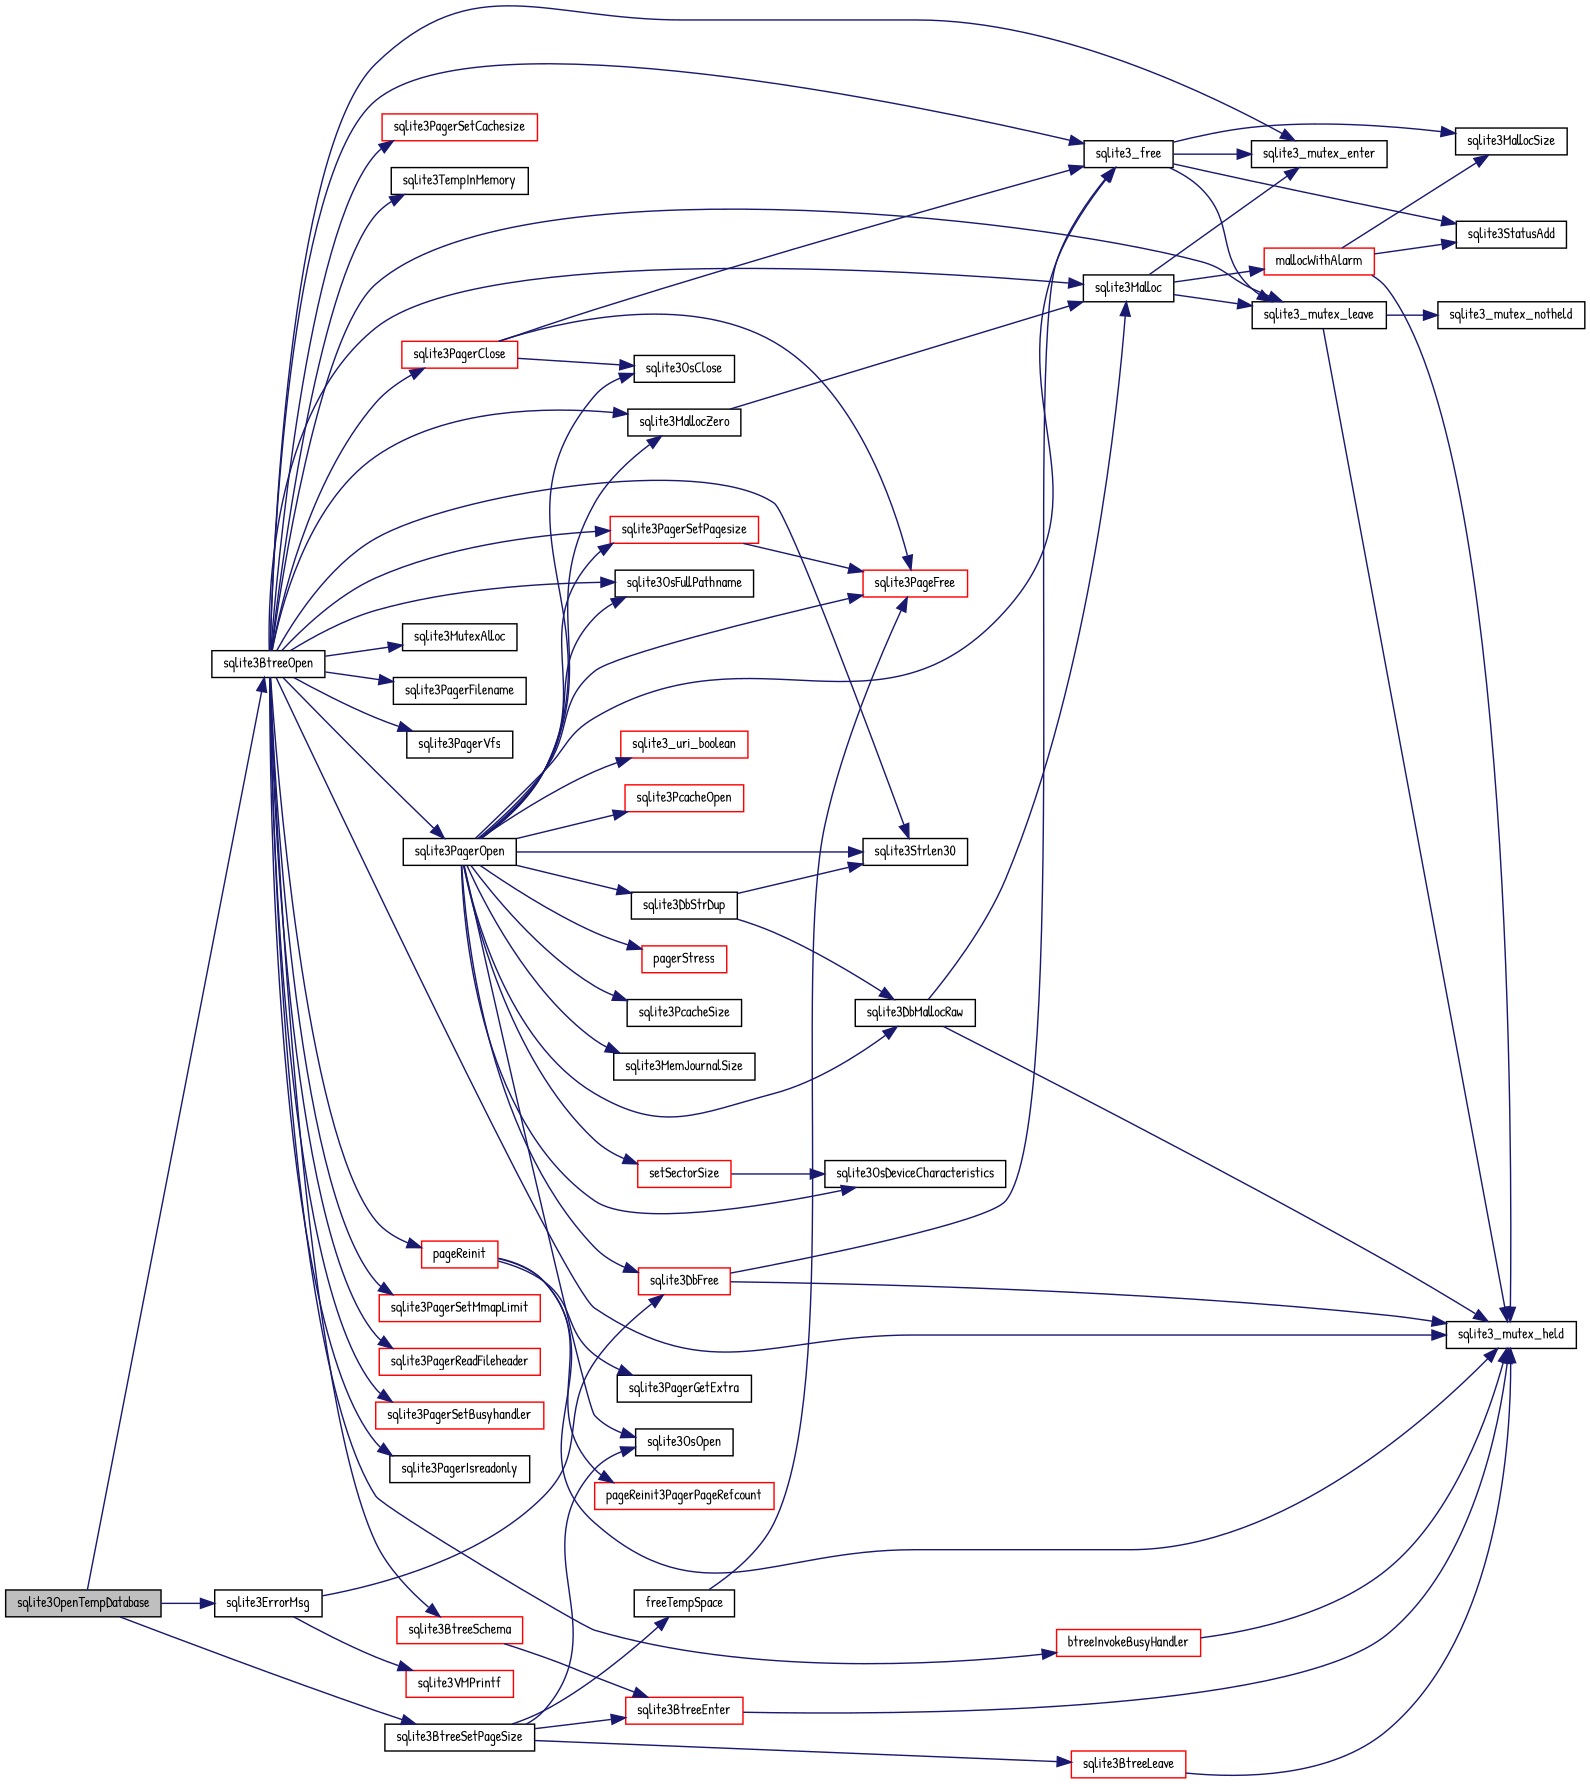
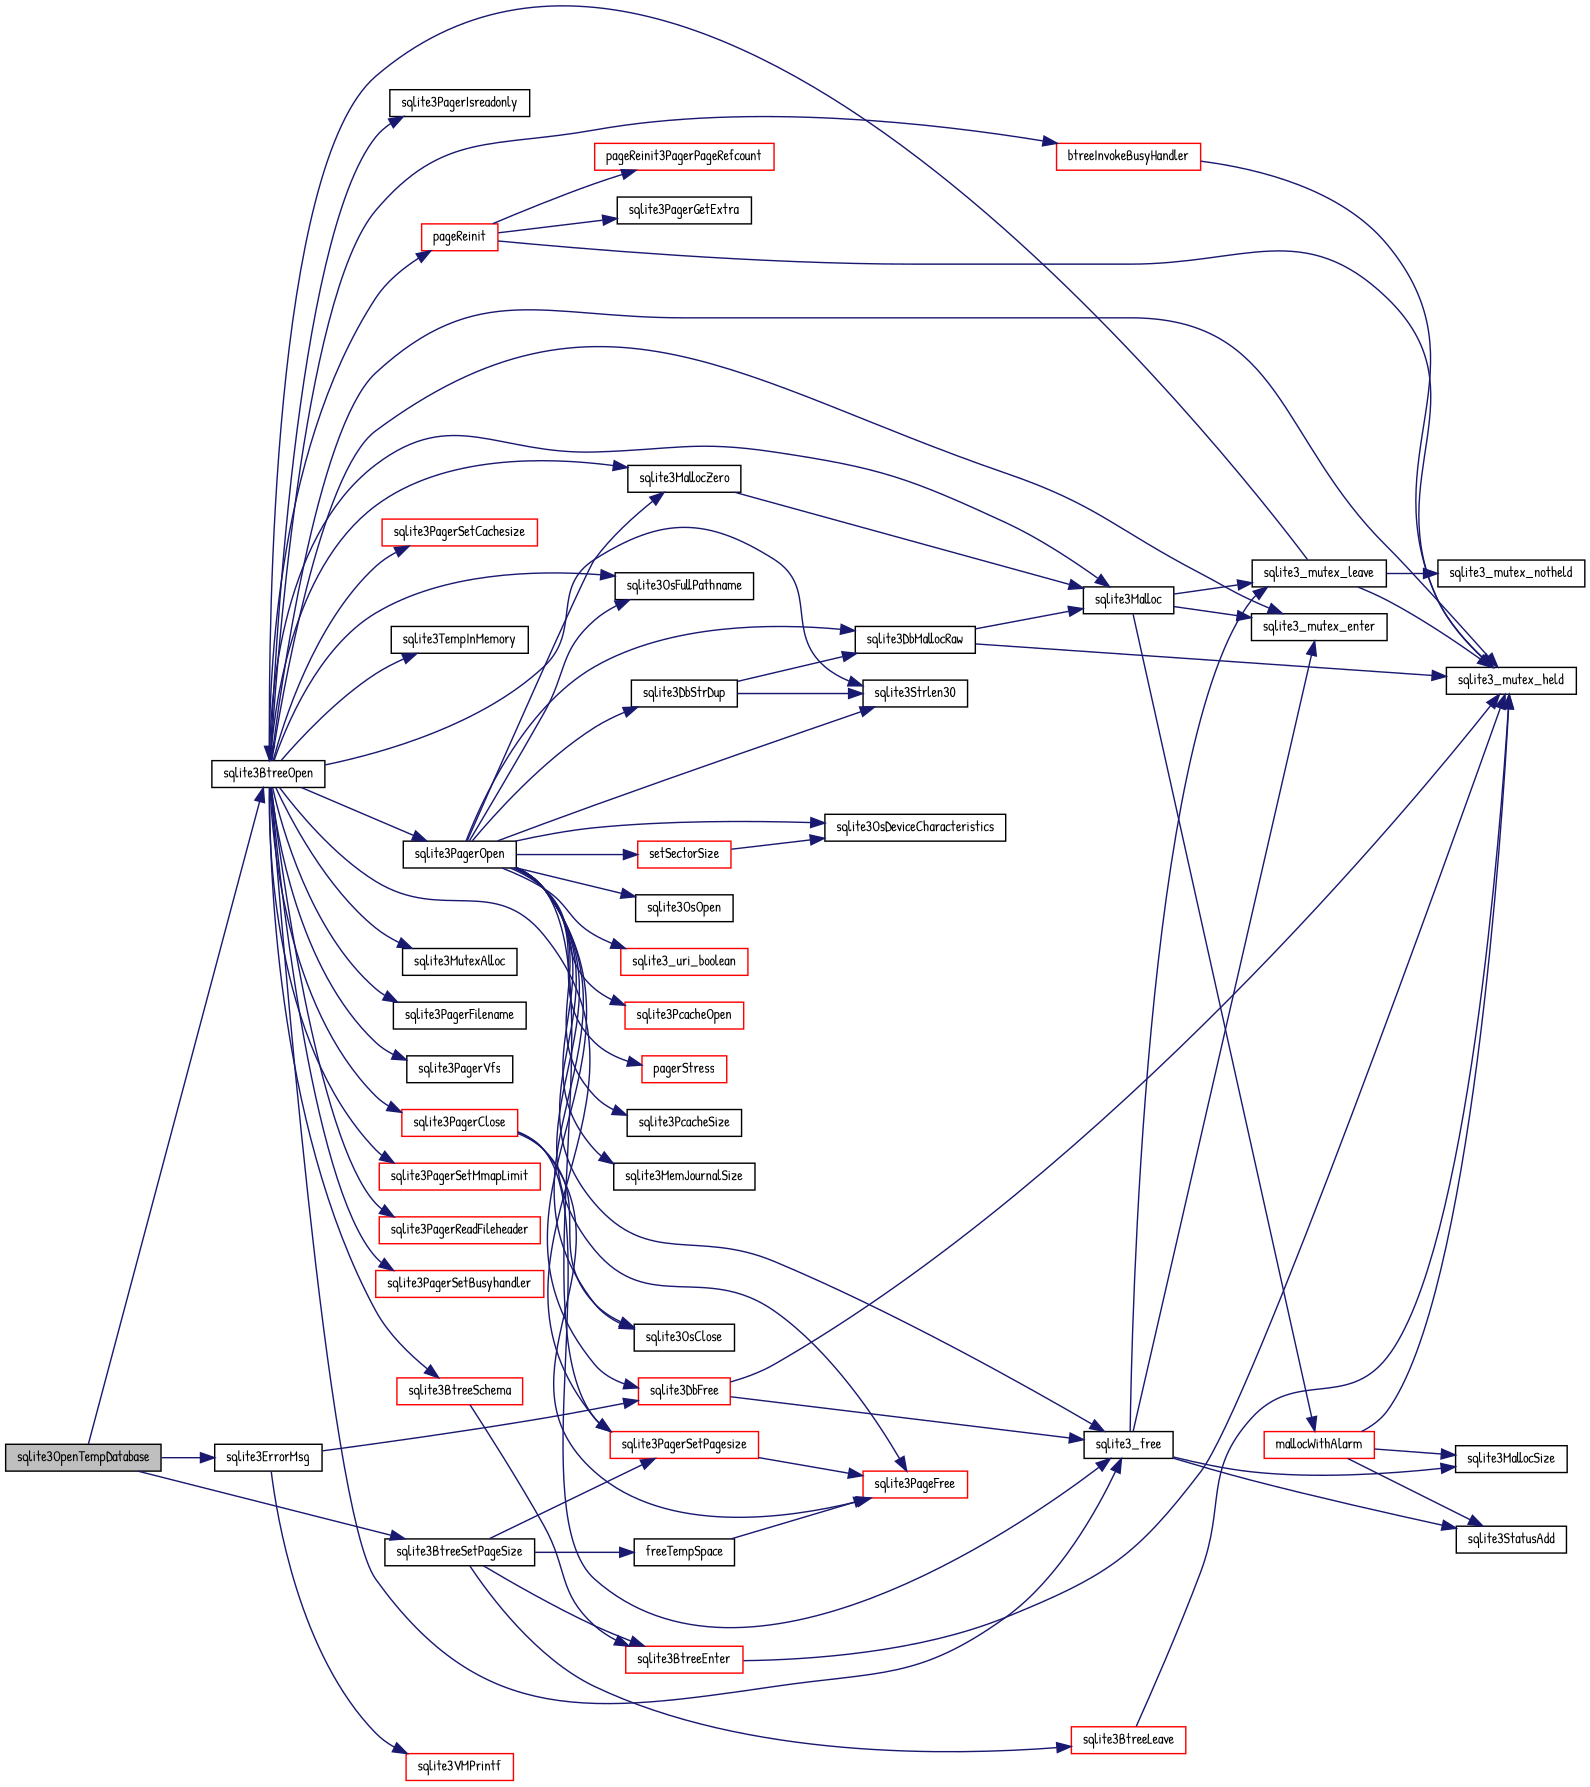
  digraph {
    fontname="Patrick Hand"
    rankdir=LR
    node [color=black fillcolor=white fontname="Patrick Hand" fontsize=10 shape=record style=filled]
    edge [color=midnightblue fontname="Patrick Hand" fontsize=10 labelfontname=FreeSans labelfontsize=10 style=solid]
    n1 [fillcolor=grey75 fontcolor=black height=0.2 label=sqlite3OpenTempDatabase width=0.4]
    n2 [height=0.2 label=sqlite3BtreeOpen width=0.4]
    n3 [height=0.2 label=sqlite3ErrorMsg width=0.4]
    n4 [height=0.2 label=sqlite3BtreeSetPageSize width=0.4]
    n5 [height=0.2 label=sqlite3TempInMemory width=0.4]
    n6 [height=0.2 label=sqlite3_mutex_held width=0.4]
    n7 [height=0.2 label=sqlite3MallocZero width=0.4]
    n8 [height=0.2 label=sqlite3Malloc width=0.4]
    n9 [height=0.2 label=sqlite3_mutex_enter width=0.4]
    n10 [height=0.2 label=sqlite3_mutex_leave width=0.4]
    n11 [height=0.2 label=sqlite3_free width=0.4]
    n12 [height=0.2 label=sqlite3Strlen30 width=0.4]
    n13 [height=0.2 label=sqlite3OsFullPathname width=0.4]
    n14 [height=0.2 label=sqlite3MutexAlloc width=0.4]
    n15 [height=0.2 label=sqlite3PagerFilename width=0.4]
    n16 [height=0.2 label=sqlite3PagerVfs width=0.4]
    n17 [height=0.2 label=sqlite3PagerOpen width=0.4]
    n18 [color=red height=0.2 label=sqlite3PagerSetPagesize width=0.4]
    n19 [color=red height=0.2 label=pageReinit width=0.4]
    n20 [color=red height=0.2 label=sqlite3PagerSetMmapLimit width=0.4]
    n21 [color=red height=0.2 label=sqlite3PagerReadFileheader width=0.4]
    n22 [color=red height=0.2 label=sqlite3PagerSetBusyhandler width=0.4]
    n23 [color=red height=0.2 label=btreeInvokeBusyHandler width=0.4]
    n24 [height=0.2 label=sqlite3PagerIsreadonly width=0.4]
    n25 [color=red height=0.2 label=sqlite3PagerClose width=0.4]
    n26 [color=red height=0.2 label=sqlite3BtreeSchema width=0.4]
    n27 [color=red height=0.2 label=sqlite3PagerSetCachesize width=0.4]
    n28 [color=red height=0.2 label=sqlite3DbFree width=0.4]
    n29 [color=red height=0.2 label=sqlite3VMPrintf width=0.4]
    n30 [color=red height=0.2 label=sqlite3BtreeEnter width=0.4]
    n31 [color=red height=0.2 label=sqlite3BtreeLeave width=0.4]
    n32 [height=0.2 label=freeTempSpace width=0.4]
    n33 [color=red height=0.2 label=mallocWithAlarm width=0.4]
    n34 [height=0.2 label=sqlite3_mutex_notheld width=0.4]
    n35 [height=0.2 label=sqlite3MallocSize width=0.4]
    n36 [height=0.2 label=sqlite3StatusAdd width=0.4]
    n37 [height=0.2 label=sqlite3PcacheSize width=0.4]
    n38 [height=0.2 label=sqlite3MemJournalSize width=0.4]
    n39 [height=0.2 label=sqlite3DbStrDup width=0.4]
    n40 [height=0.2 label=sqlite3DbMallocRaw width=0.4]
    n41 [height=0.2 label=sqlite3OsOpen width=0.4]
    n42 [height=0.2 label=sqlite3OsDeviceCharacteristics width=0.4]
    n43 [color=red height=0.2 label=setSectorSize width=0.4]
    n44 [color=red height=0.2 label=sqlite3_uri_boolean width=0.4]
    n45 [color=red height=0.2 label=sqlite3PageFree width=0.4]
    n46 [color=red height=0.2 label=sqlite3PcacheOpen width=0.4]
    n47 [color=red height=0.2 label=pagerStress width=0.4]
    n48 [height=0.2 label=sqlite3OsClose width=0.4]
    n49 [height=0.2 label=sqlite3PagerGetExtra width=0.4]
    n50 [color=red height=0.2 label=pageReinit3PagerPageRefcount width=0.4]
    n1 -> n2
    n1 -> n3
    n1 -> n4
    n2 -> n5
    n2 -> n6
    n2 -> n7
    n2 -> n8
    n2 -> n9
-   n2 -> n10
+   n10 -> n2
    n2 -> n11
    n2 -> n12
    n2 -> n13
    n2 -> n14
    n2 -> n15
    n2 -> n16
    n2 -> n17
    n2 -> n18
    n2 -> n19
    n2 -> n20
    n2 -> n21
    n2 -> n22
    n2 -> n23
    n2 -> n24
    n2 -> n25
    n2 -> n26
    n2 -> n27
    n3 -> n28
    n3 -> n29
-   n4 -> n41
+   n4 -> n18
    n4 -> n30
    n4 -> n31
    n4 -> n32
    n7 -> n8
    n8 -> n9
    n8 -> n10
    n8 -> n33
    n10 -> n6
    n10 -> n34
    n11 -> n9
    n11 -> n10
    n11 -> n35
    n11 -> n36
    n17 -> n7
    n17 -> n11
    n17 -> n12
    n17 -> n13
    n17 -> n18
    n17 -> n28
    n17 -> n37
    n17 -> n38
    n17 -> n39
    n17 -> n40
    n17 -> n41
    n17 -> n42
    n17 -> n43
    n17 -> n44
    n17 -> n45
    n17 -> n46
    n17 -> n47
    n17 -> n48
    n18 -> n45
    n19 -> n6
    n19 -> n49
    n19 -> n50
    n23 -> n6
    n25 -> n11
    n25 -> n45
    n25 -> n48
    n26 -> n30
    n28 -> n6
    n28 -> n11
    n30 -> n6
    n31 -> n6
    n32 -> n45
    n33 -> n6
    n33 -> n35
    n33 -> n36
    n39 -> n12
    n39 -> n40
    n40 -> n6
    n40 -> n8
    n43 -> n42
  }
